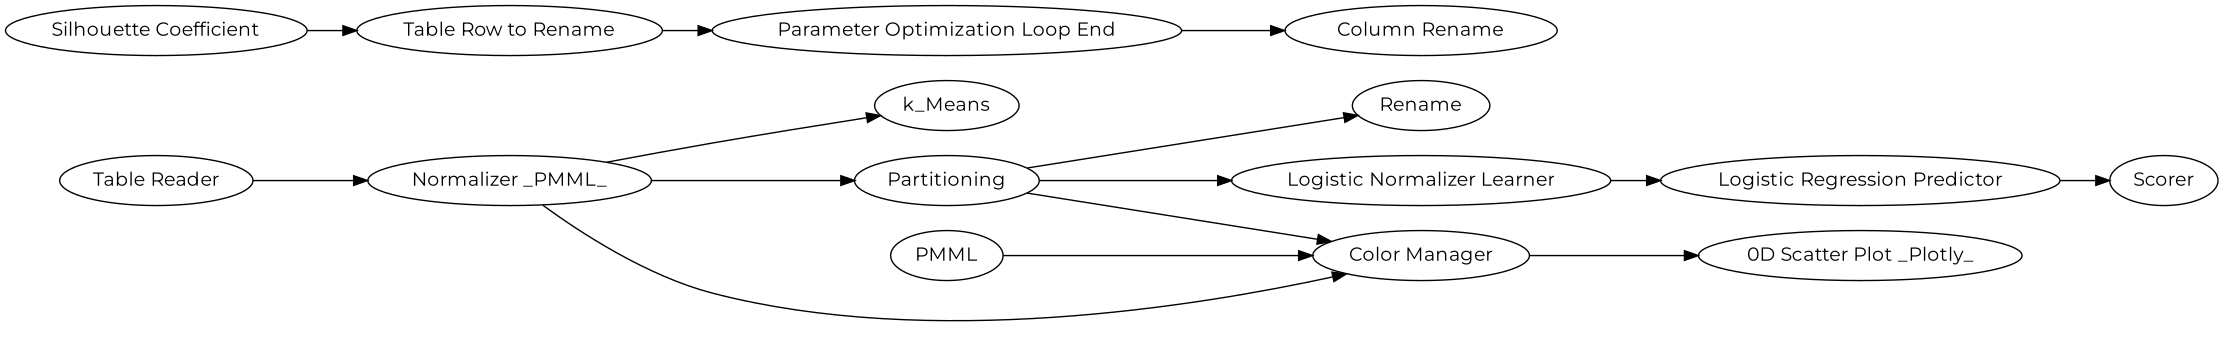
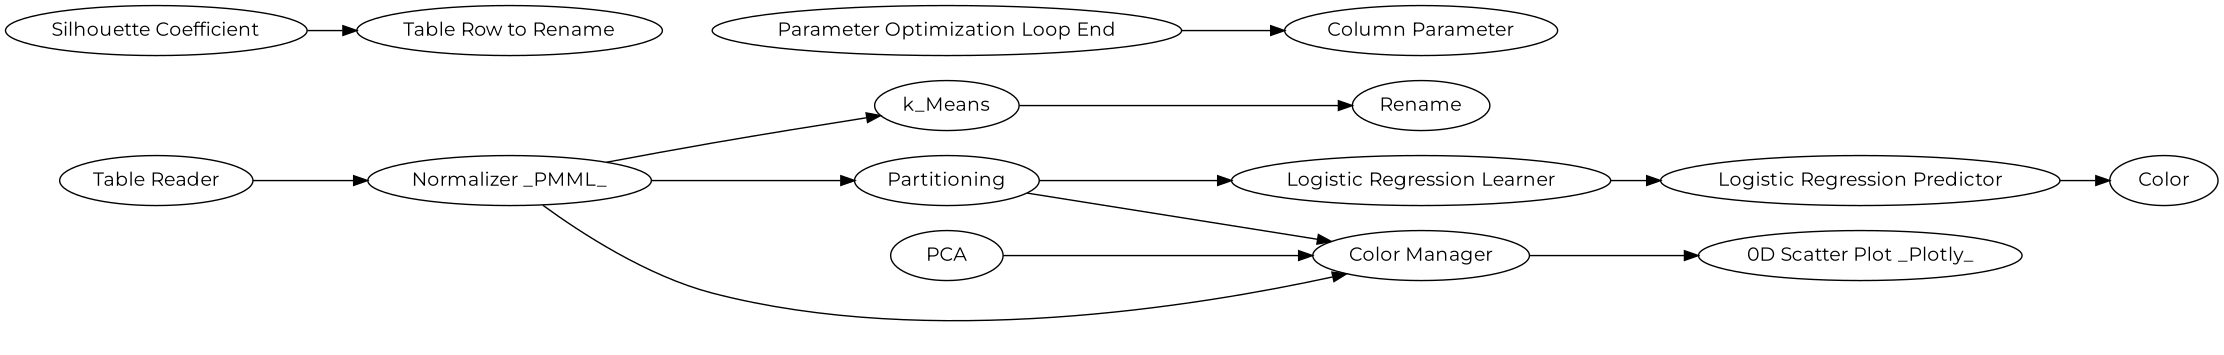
  digraph {
    fontname=Montserrat
    rankdir=LR
    node [fontname=Montserrat]
    edge [fontname=Montserrat]
-   n1 [label=Scorer]
+   n1 [label=Color]
    n2 [label=Partitioning]
-   n3 [label="Logistic Normalizer Learner"]
+   n3 [label="Logistic Regression Learner"]
    n4 [label="Color Manager"]
    n5 [label="Logistic Regression Predictor"]
    n6 [label="Normalizer _PMML_"]
    n7 [label=k_Means]
-   n8 [label=PMML]
+   n8 [label=PCA]
    n9 [label=Rename]
    n10 [label="Table Reader"]
    n11 [label="0D Scatter Plot _Plotly_"]
    n12 [label="Silhouette Coefficient"]
    n13 [label="Table Row to Rename"]
    n14 [label="Parameter Optimization Loop End"]
-   n15 [label="Column Rename"]
+   n15 [label="Column Parameter"]
    n2 -> n3
    n2 -> n4
    n3 -> n5
    n4 -> n11
    n5 -> n1
    n6 -> n2
    n6 -> n4
    n6 -> n7
-   n2 -> n9
+   n7 -> n9
    n8 -> n4
    n10 -> n6
    n12 -> n13
-   n13 -> n14
    n14 -> n15
  }
